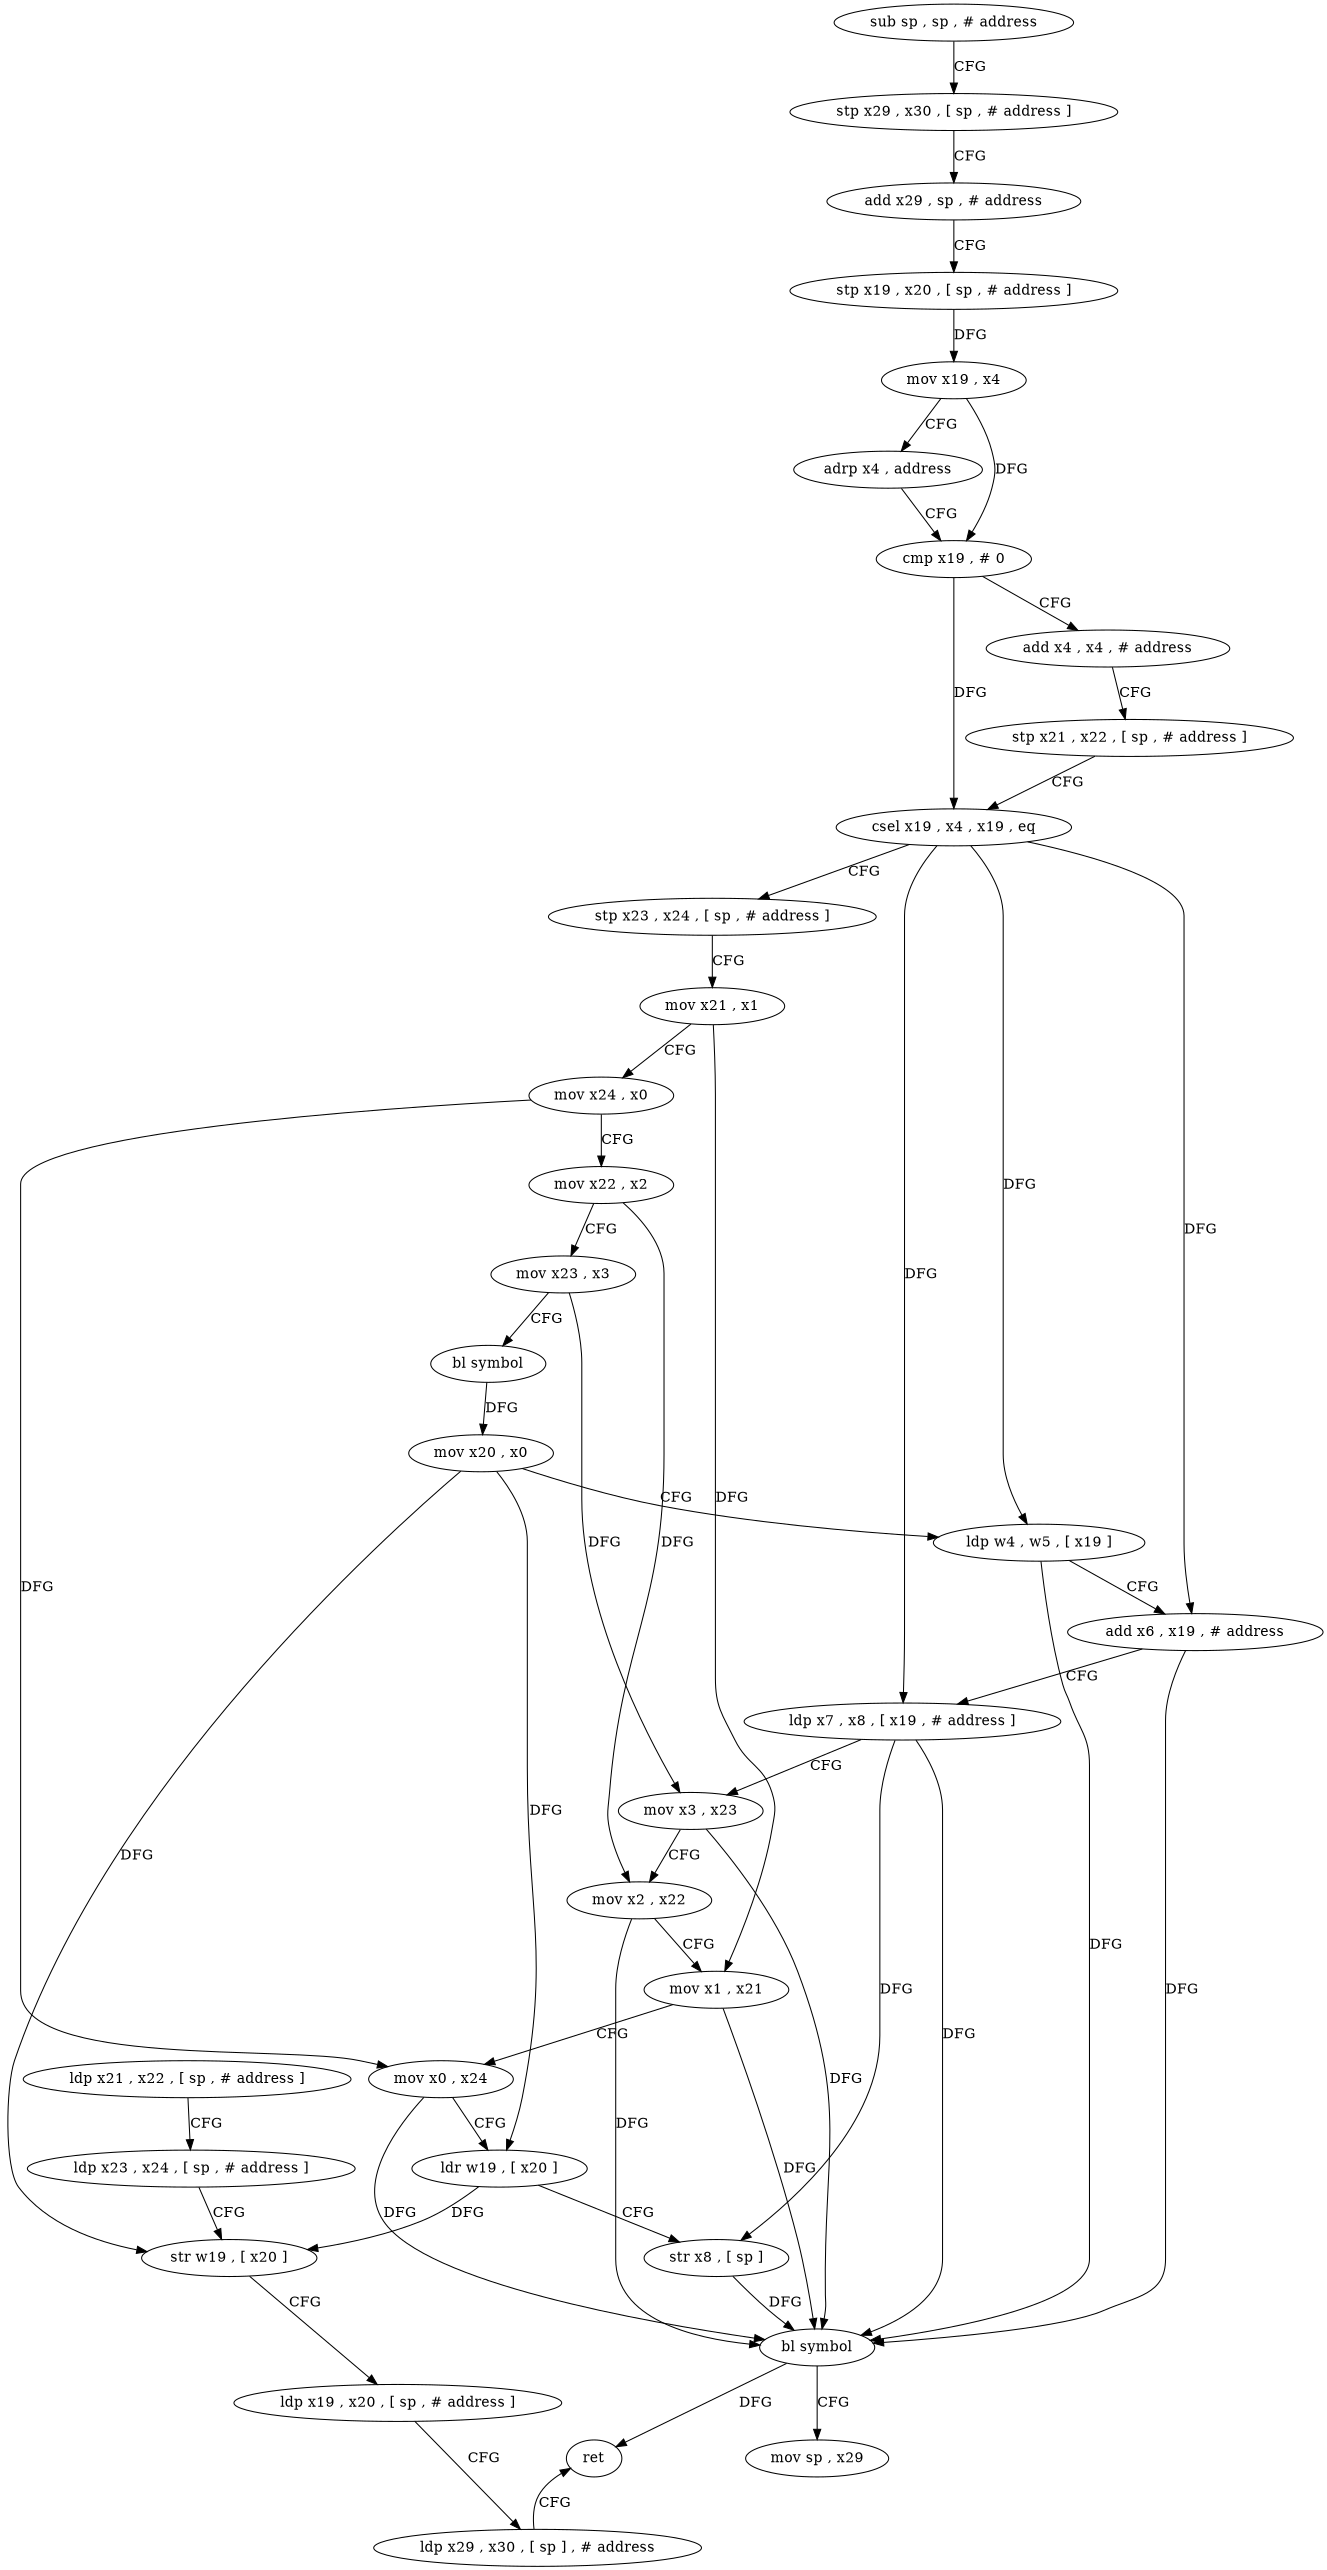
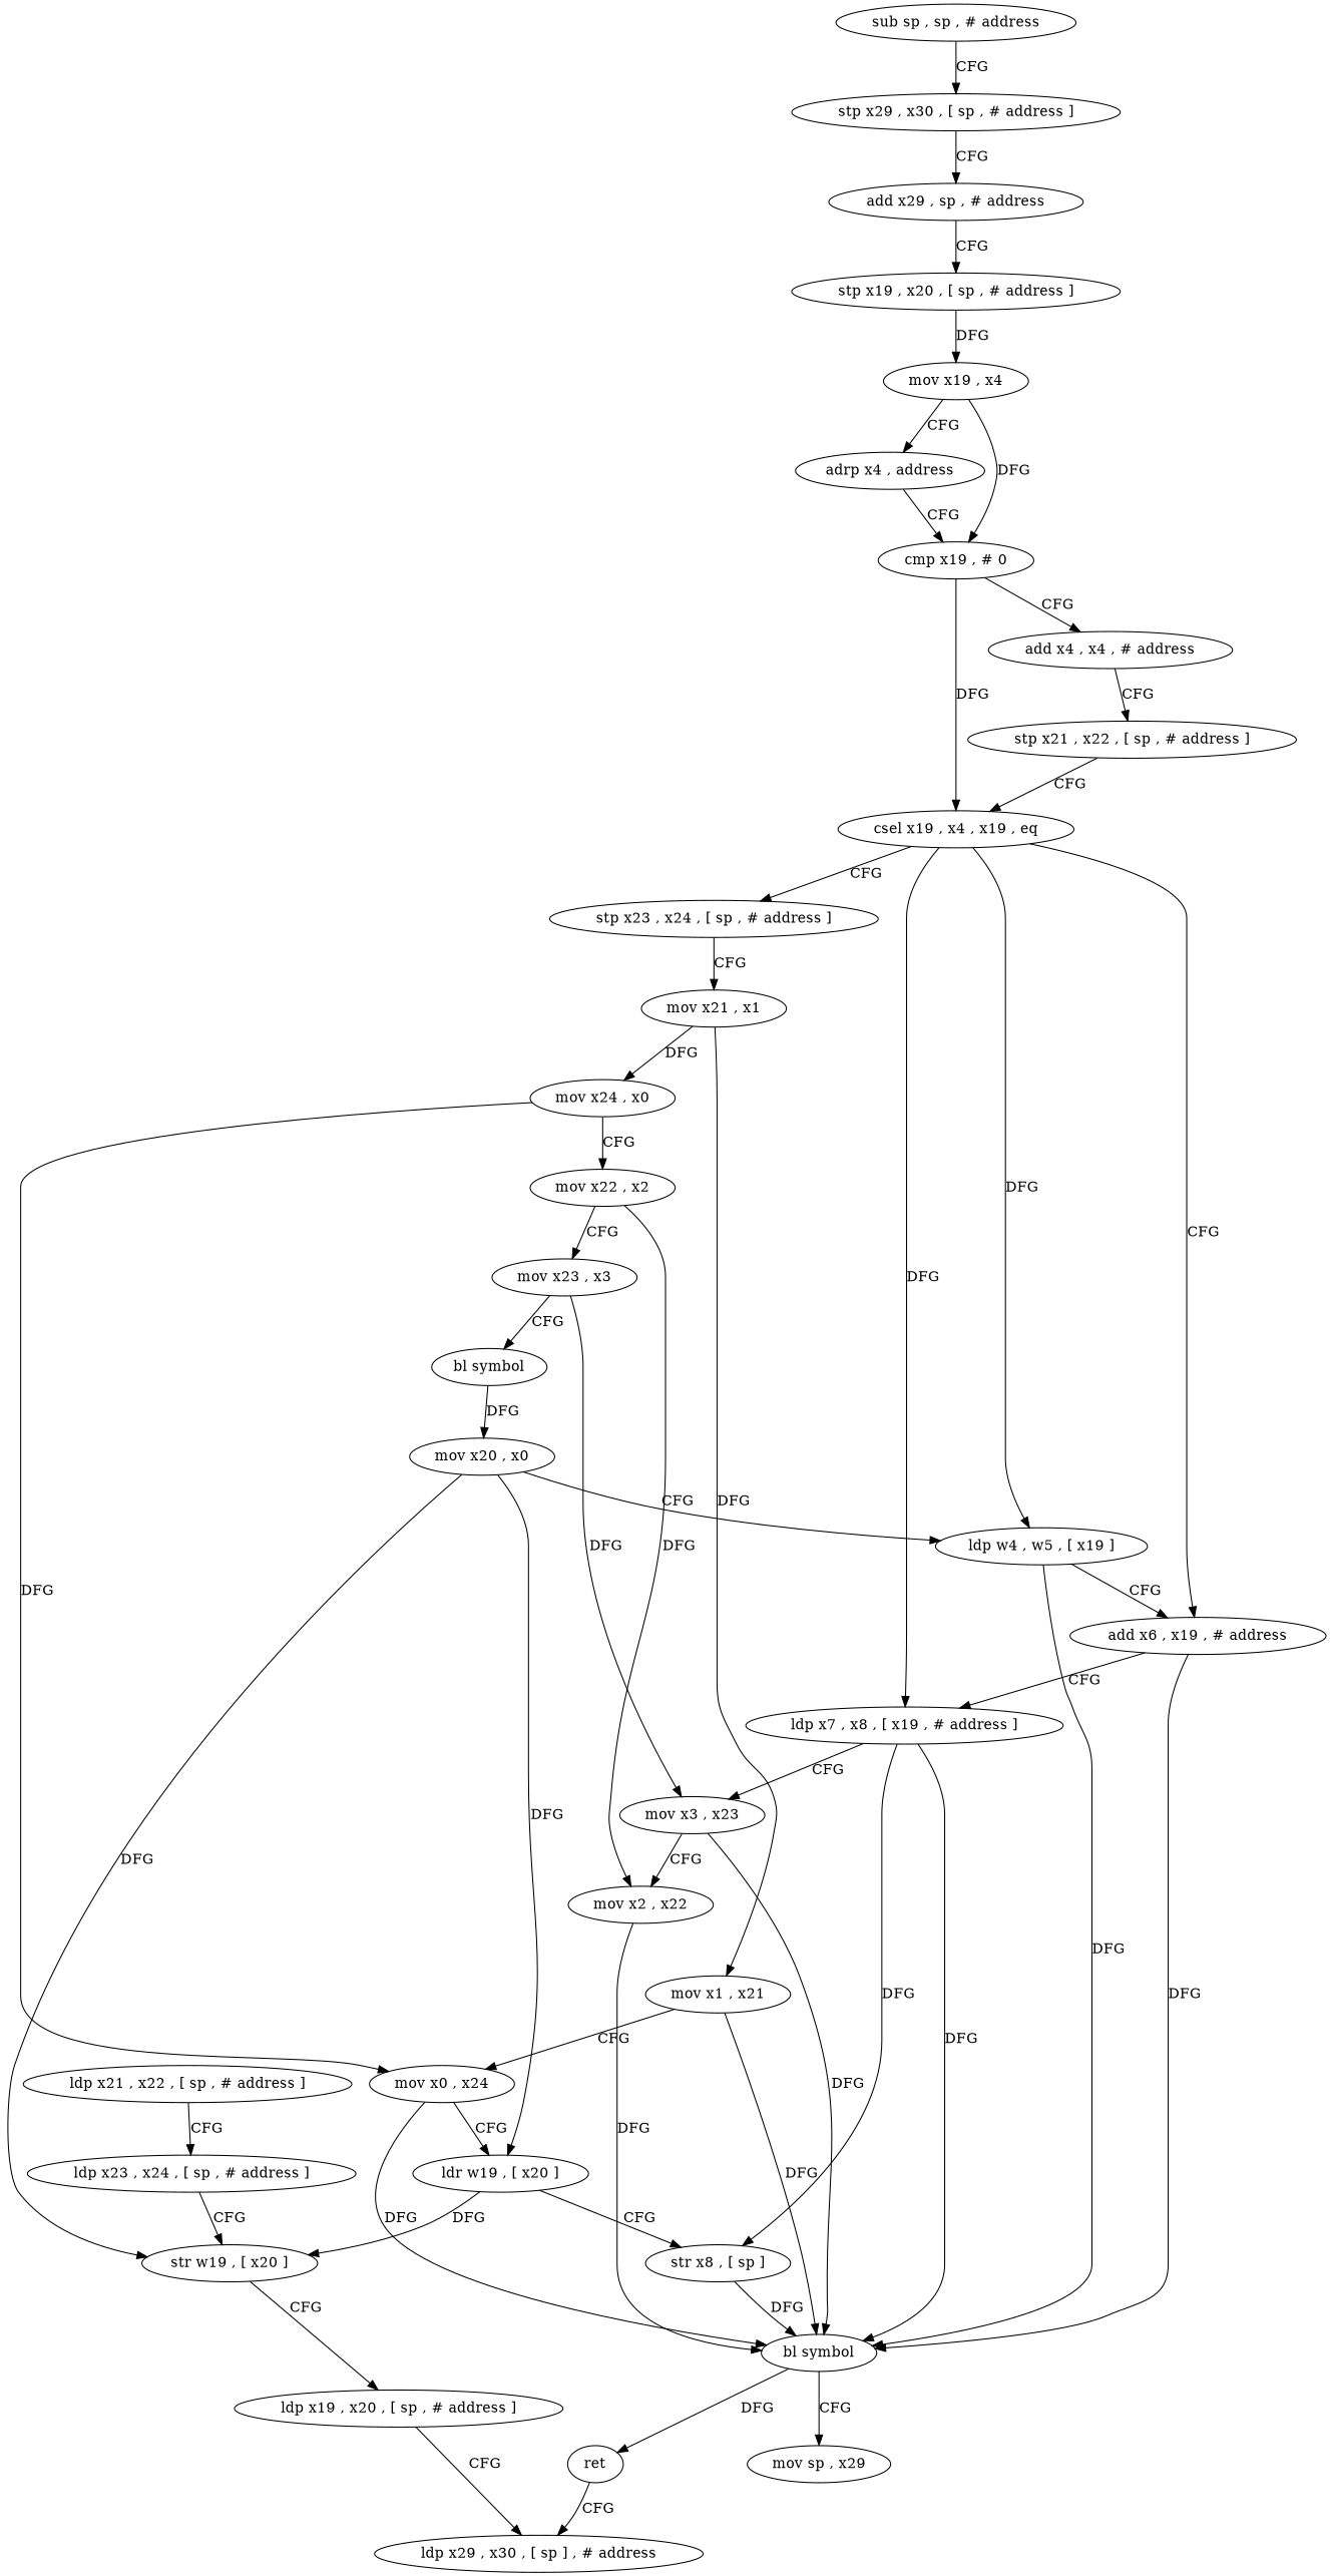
  digraph {
    n1 [label="sub sp , sp , # address"]
    n2 [label="stp x29 , x30 , [ sp , # address ]"]
    n3 [label="add x29 , sp , # address"]
    n4 [label="stp x19 , x20 , [ sp , # address ]"]
    n5 [label="mov x19 , x4"]
    n6 [label="adrp x4 , address"]
    n7 [label="cmp x19 , # 0"]
    n8 [label="csel x19 , x4 , x19 , eq"]
    n9 [label="add x4 , x4 , # address"]
    n10 [label="stp x23 , x24 , [ sp , # address ]"]
    n11 [label="ldp w4 , w5 , [ x19 ]"]
    n12 [label="add x6 , x19 , # address"]
    n13 [label="ldp x7 , x8 , [ x19 , # address ]"]
    n14 [label="stp x21 , x22 , [ sp , # address ]"]
    n15 [label="mov x21 , x1"]
    n16 [label="bl symbol"]
    n17 [label="mov x3 , x23"]
    n18 [label="str x8 , [ sp ]"]
    n19 [label="mov x24 , x0"]
    n20 [label="mov x1 , x21"]
    n21 [label="mov x22 , x2"]
    n22 [label="mov x0 , x24"]
    n23 [label="mov x23 , x3"]
    n24 [label="mov x2 , x22"]
    n25 [label="ldr w19 , [ x20 ]"]
    n26 [label="bl symbol"]
    n27 [label="mov x20 , x0"]
    n28 [label="str w19 , [ x20 ]"]
    n29 [label="ldp x19 , x20 , [ sp , # address ]"]
    n30 [label="mov sp , x29"]
    n31 [label=ret]
    n32 [label="ldp x21 , x22 , [ sp , # address ]"]
    n33 [label="ldp x23 , x24 , [ sp , # address ]"]
    n34 [label="ldp x29 , x30 , [ sp ] , # address"]
    n1 -> n2 [label=CFG]
    n2 -> n3 [label=CFG]
    n3 -> n4 [label=CFG]
    n4 -> n5 [label=DFG]
    n5 -> n6 [label=CFG]
    n5 -> n7 [label=DFG]
    n6 -> n7 [label=CFG]
    n7 -> n8 [label=DFG]
    n7 -> n9 [label=CFG]
    n8 -> n10 [label=CFG]
    n8 -> n11 [label=DFG]
-   n8 -> n12 [label=DFG]
+   n8 -> n12 [label=CFG]
    n8 -> n13 [label=DFG]
    n9 -> n14 [label=CFG]
    n10 -> n15 [label=CFG]
    n11 -> n12 [label=CFG]
    n11 -> n16 [label=DFG]
    n12 -> n13 [label=CFG]
    n12 -> n16 [label=DFG]
    n13 -> n16 [label=DFG]
    n13 -> n17 [label=CFG]
    n13 -> n18 [label=DFG]
    n14 -> n8 [label=CFG]
-   n15 -> n19 [label=CFG]
+   n15 -> n19 [label=DFG]
    n15 -> n20 [label=DFG]
    n16 -> n30 [label=CFG]
    n16 -> n31 [label=DFG]
    n17 -> n16 [label=DFG]
    n17 -> n24 [label=CFG]
    n18 -> n16 [label=DFG]
    n19 -> n21 [label=CFG]
    n19 -> n22 [label=DFG]
    n20 -> n16 [label=DFG]
    n20 -> n22 [label=CFG]
    n21 -> n23 [label=CFG]
    n21 -> n24 [label=DFG]
    n22 -> n16 [label=DFG]
    n22 -> n25 [label=CFG]
    n23 -> n17 [label=DFG]
    n23 -> n26 [label=CFG]
    n24 -> n16 [label=DFG]
-   n24 -> n20 [label=CFG]
    n25 -> n18 [label=CFG]
    n25 -> n28 [label=DFG]
    n26 -> n27 [label=DFG]
    n27 -> n11 [label=CFG]
    n27 -> n25 [label=DFG]
    n27 -> n28 [label=DFG]
    n28 -> n29 [label=CFG]
    n29 -> n34 [label=CFG]
    n32 -> n33 [label=CFG]
    n33 -> n28 [label=CFG]
-   n34 -> n31 [label=CFG]
+   n31 -> n34 [label=CFG]
  }
